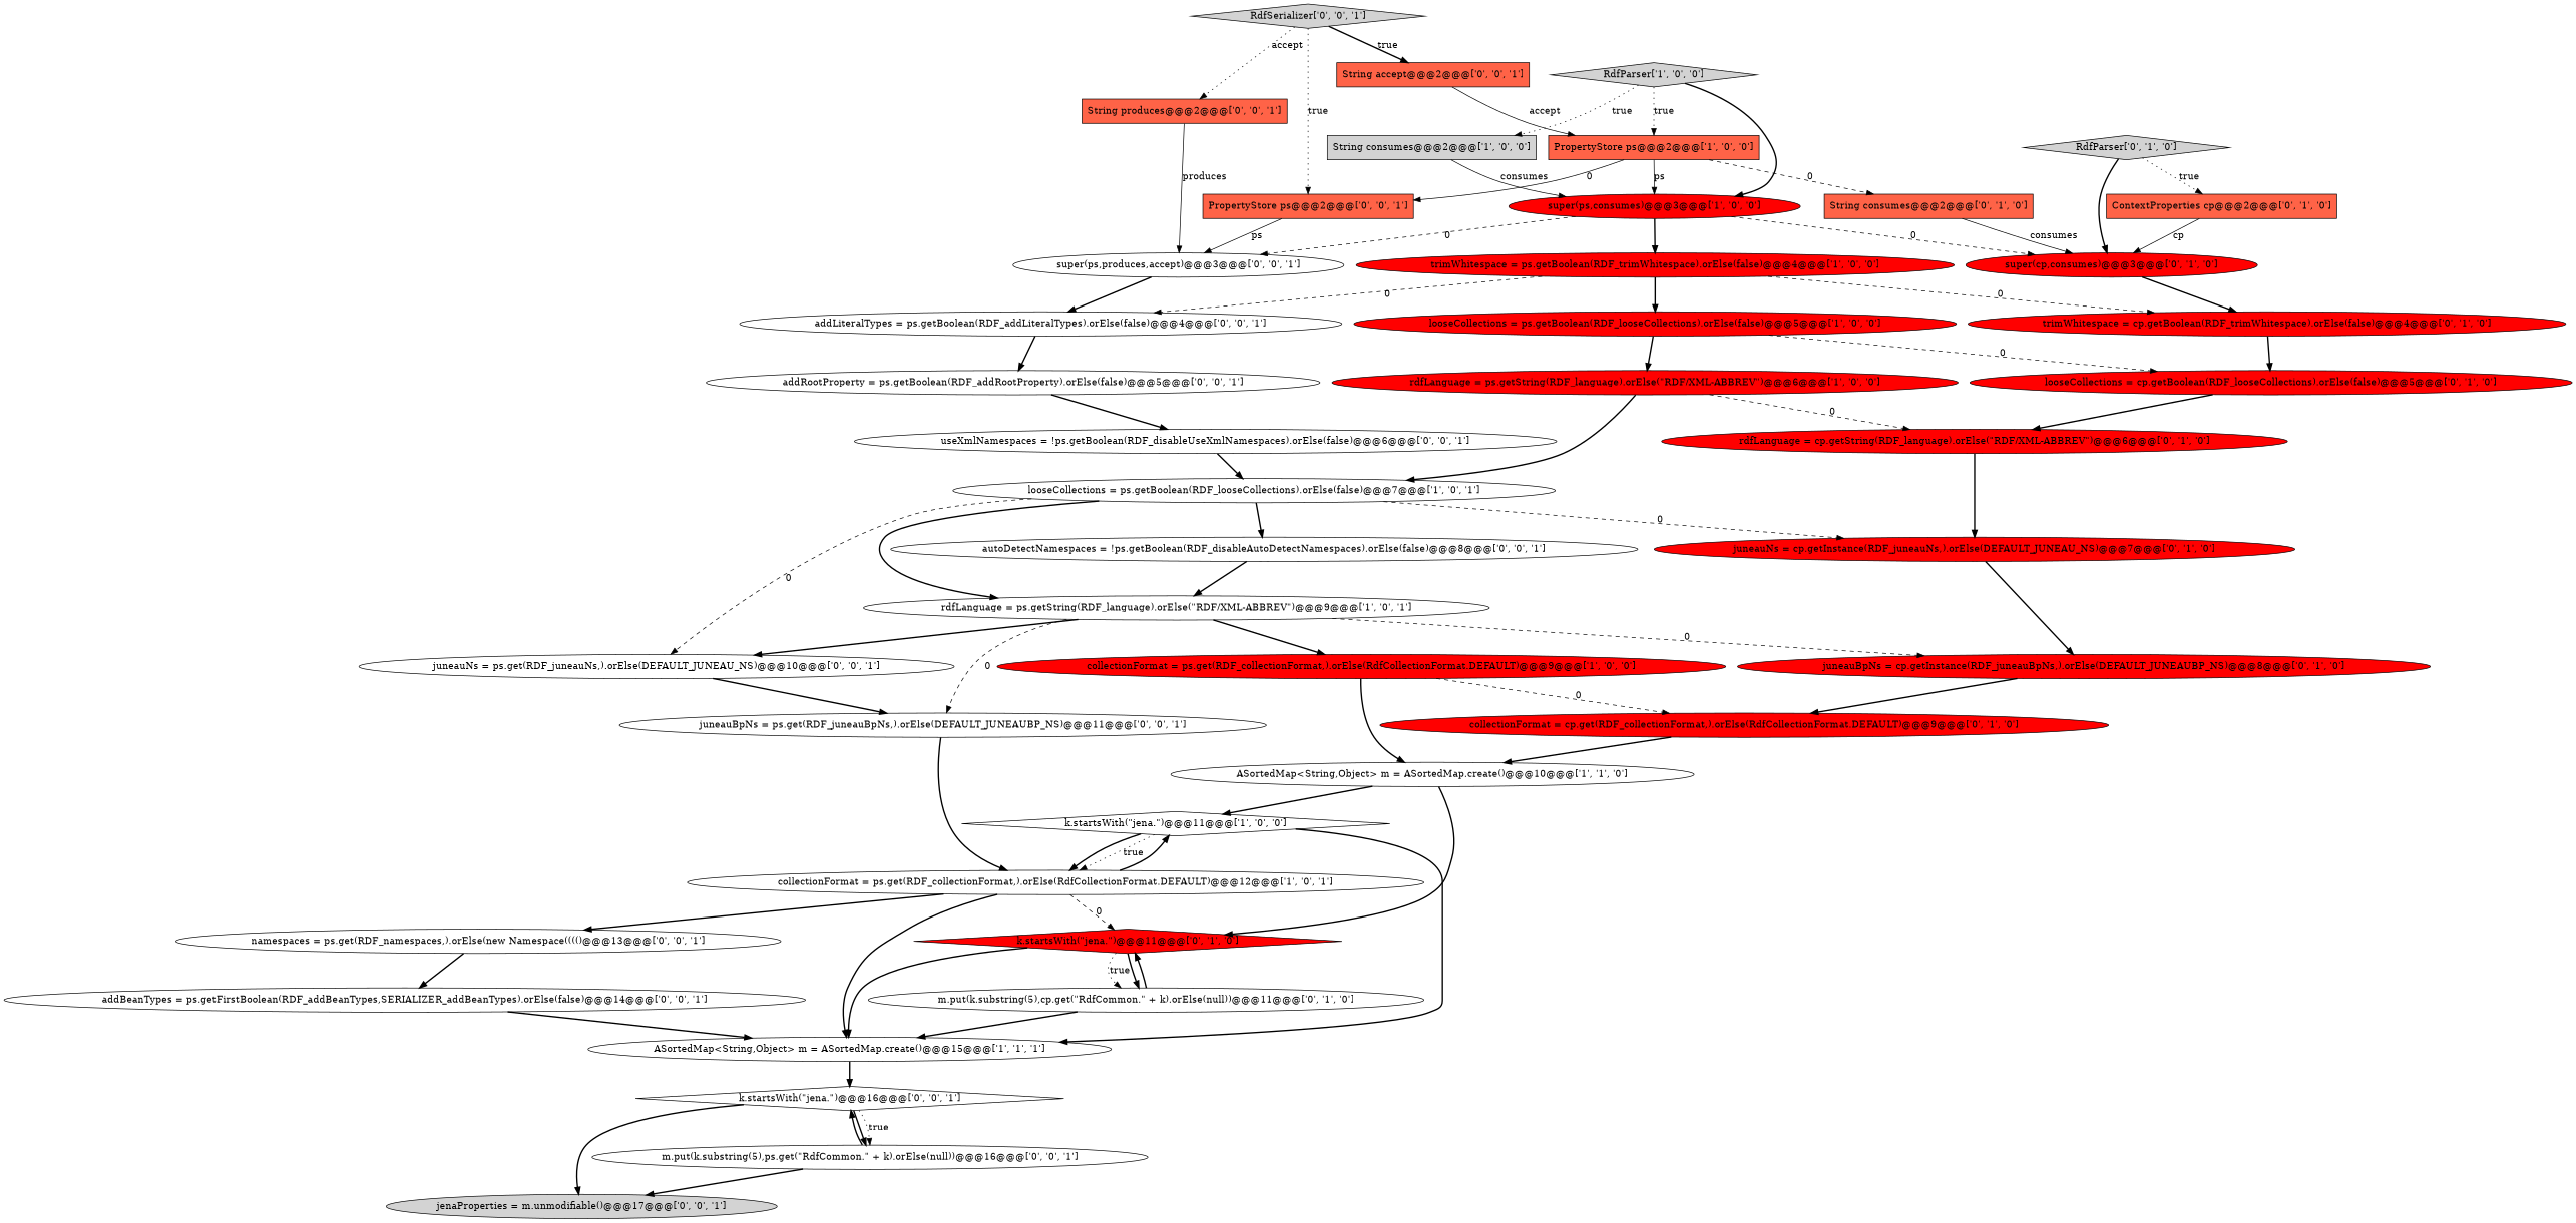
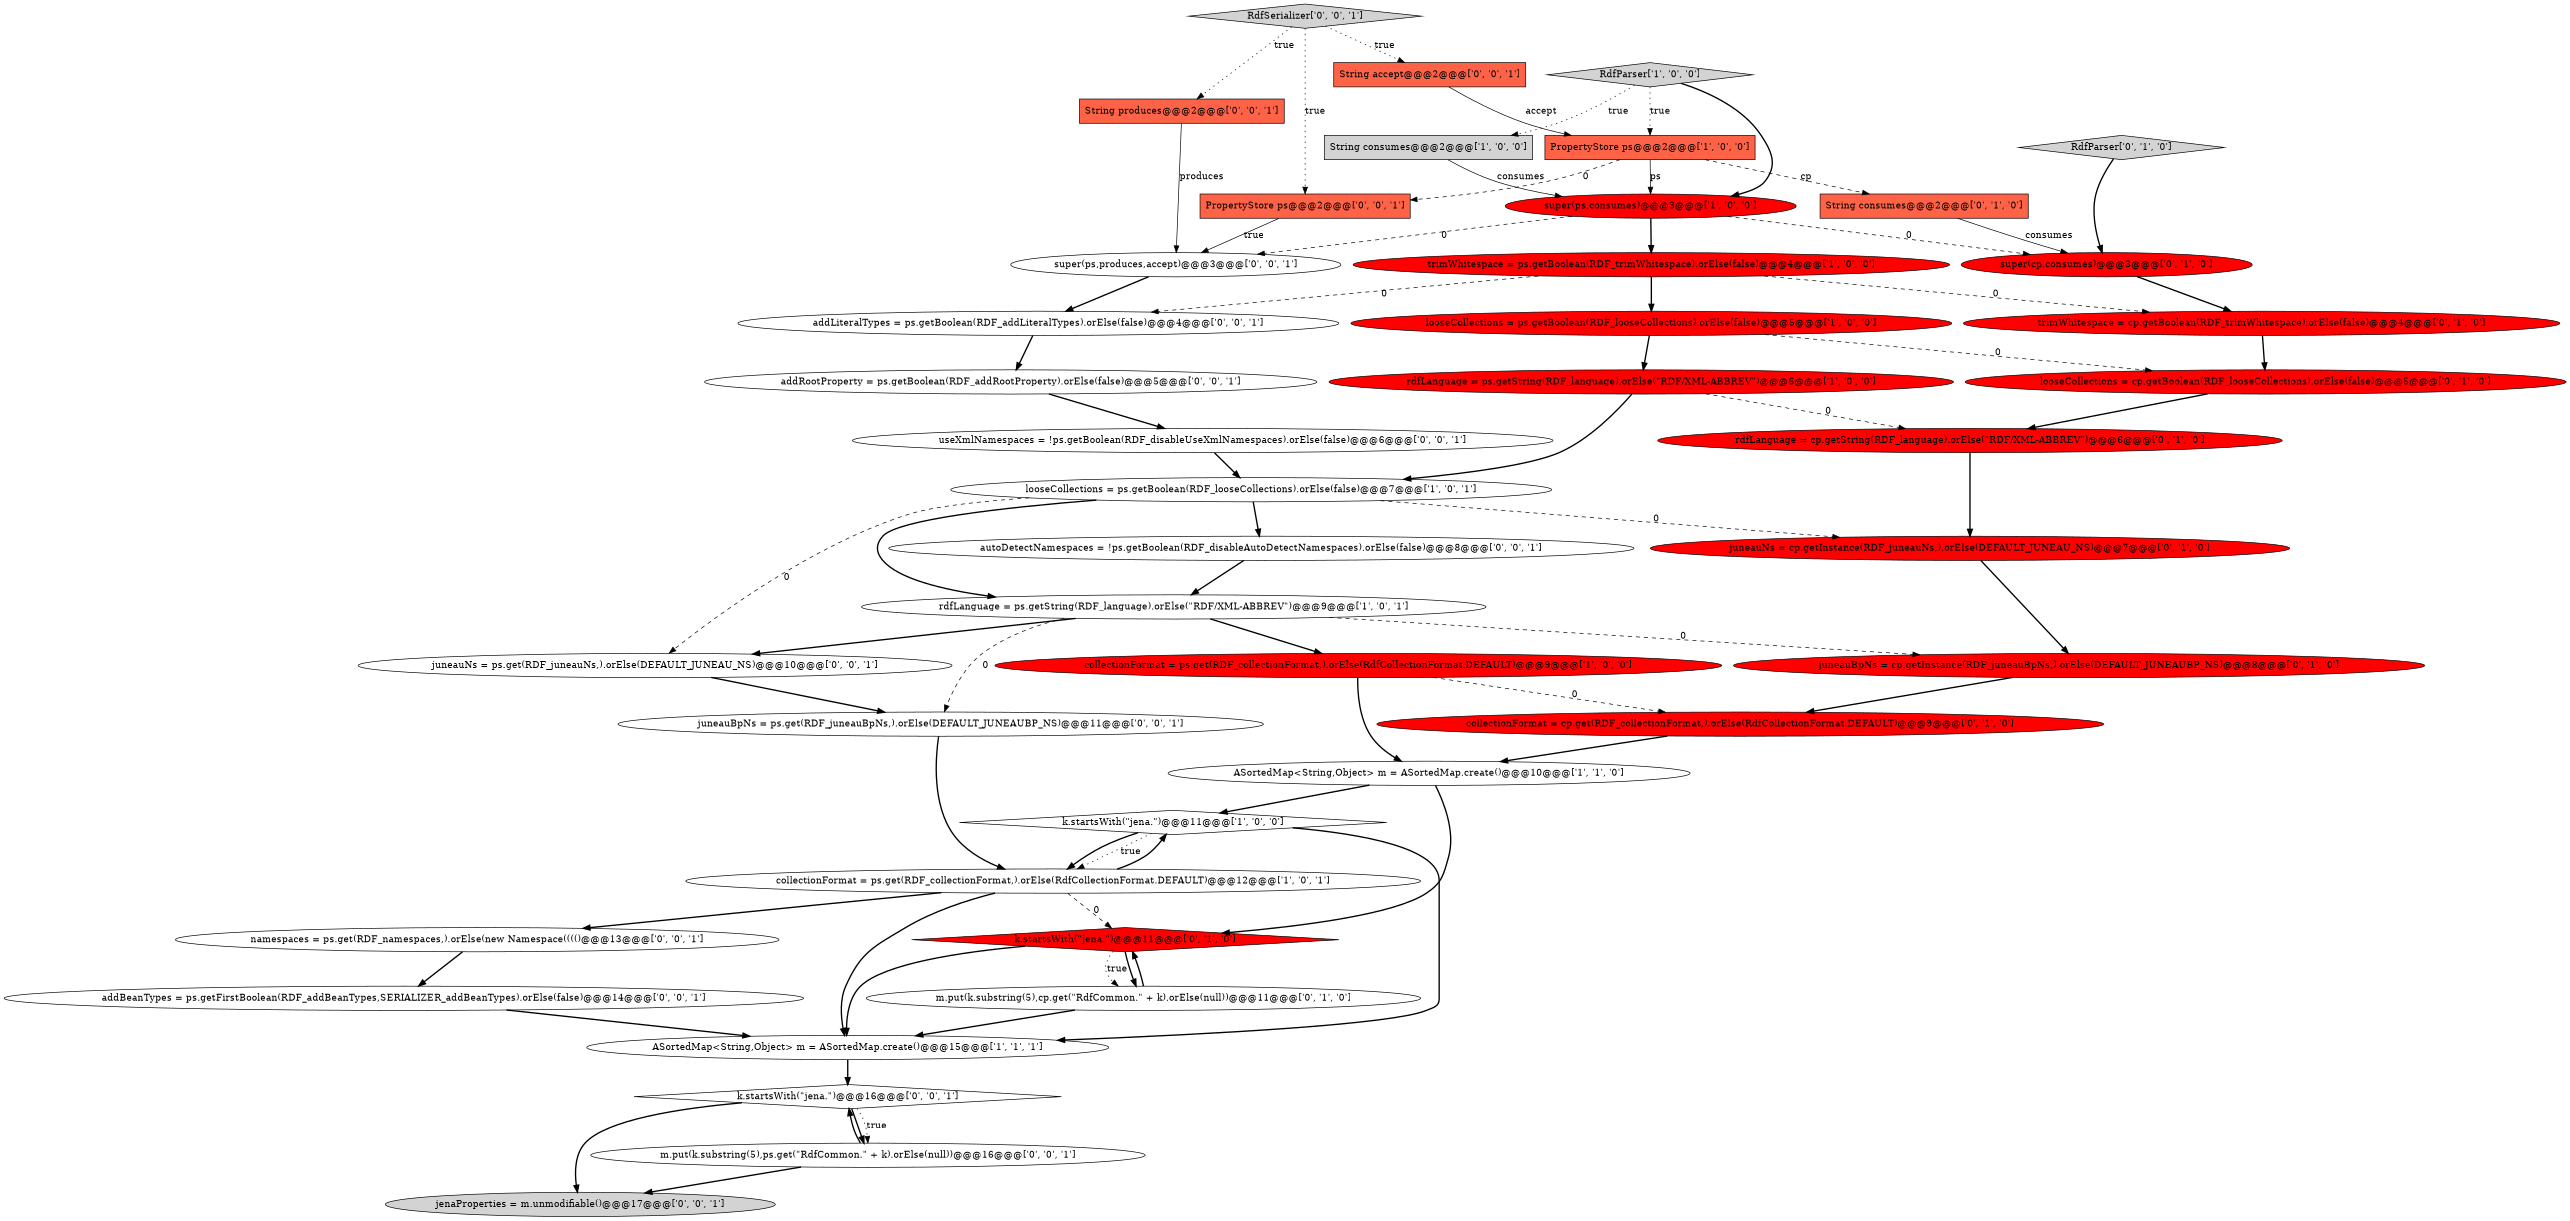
  digraph {
    node [fillcolor=white shape=ellipse style=filled]
    edge [style=bold]
    n1 [fillcolor=lightgray label="RdfSerializer['0', '0', '1']" shape=diamond]
    n2 [fillcolor=tomato label="String accept@@@2@@@['0', '0', '1']" shape=box]
    n3 [fillcolor=tomato label="String produces@@@2@@@['0', '0', '1']" shape=box]
    n4 [fillcolor=tomato label="PropertyStore ps@@@2@@@['0', '0', '1']" shape=box]
    n5 [label="super(ps,produces,accept)@@@3@@@['0', '0', '1']"]
    n6 [label="addLiteralTypes = ps.getBoolean(RDF_addLiteralTypes).orElse(false)@@@4@@@['0', '0', '1']"]
    n7 [fillcolor=tomato label="PropertyStore ps@@@2@@@['1', '0', '0']" shape=box]
    n8 [fillcolor=lightgray label="jenaProperties = m.unmodifiable()@@@17@@@['0', '0', '1']"]
    n9 [fillcolor=red label="rdfLanguage = ps.getString(RDF_language).orElse(\"RDF/XML-ABBREV\")@@@6@@@['1', '0', '0']"]
    n10 [label="looseCollections = ps.getBoolean(RDF_looseCollections).orElse(false)@@@7@@@['1', '0', '1']"]
    n11 [fillcolor=red label="rdfLanguage = cp.getString(RDF_language).orElse(\"RDF/XML-ABBREV\")@@@6@@@['0', '1', '0']"]
    n12 [fillcolor=red label="juneauNs = cp.getInstance(RDF_juneauNs,).orElse(DEFAULT_JUNEAU_NS)@@@7@@@['0', '1', '0']"]
    n13 [label="autoDetectNamespaces = !ps.getBoolean(RDF_disableAutoDetectNamespaces).orElse(false)@@@8@@@['0', '0', '1']"]
    n14 [label="rdfLanguage = ps.getString(RDF_language).orElse(\"RDF/XML-ABBREV\")@@@9@@@['1', '0', '1']"]
    n15 [label="juneauNs = ps.get(RDF_juneauNs,).orElse(DEFAULT_JUNEAU_NS)@@@10@@@['0', '0', '1']"]
-   n16 [fillcolor=tomato label="ContextProperties cp@@@2@@@['0', '1', '0']" shape=box]
    n17 [fillcolor=red label="super(cp,consumes)@@@3@@@['0', '1', '0']"]
    n18 [fillcolor=red label="trimWhitespace = cp.getBoolean(RDF_trimWhitespace).orElse(false)@@@4@@@['0', '1', '0']"]
    n19 [fillcolor=red label="juneauBpNs = cp.getInstance(RDF_juneauBpNs,).orElse(DEFAULT_JUNEAUBP_NS)@@@8@@@['0', '1', '0']"]
    n20 [label="juneauBpNs = ps.get(RDF_juneauBpNs,).orElse(DEFAULT_JUNEAUBP_NS)@@@11@@@['0', '0', '1']"]
    n21 [fillcolor=red label="collectionFormat = ps.get(RDF_collectionFormat,).orElse(RdfCollectionFormat.DEFAULT)@@@9@@@['1', '0', '0']"]
    n22 [fillcolor=red label="trimWhitespace = ps.getBoolean(RDF_trimWhitespace).orElse(false)@@@4@@@['1', '0', '0']"]
    n23 [fillcolor=red label="looseCollections = ps.getBoolean(RDF_looseCollections).orElse(false)@@@5@@@['1', '0', '0']"]
    n24 [label="addRootProperty = ps.getBoolean(RDF_addRootProperty).orElse(false)@@@5@@@['0', '0', '1']"]
    n25 [fillcolor=red label="looseCollections = cp.getBoolean(RDF_looseCollections).orElse(false)@@@5@@@['0', '1', '0']"]
    n26 [label="addBeanTypes = ps.getFirstBoolean(RDF_addBeanTypes,SERIALIZER_addBeanTypes).orElse(false)@@@14@@@['0', '0', '1']"]
    n27 [label="ASortedMap<String,Object> m = ASortedMap.create()@@@15@@@['1', '1', '1']"]
    n28 [label="k.startsWith(\"jena.\")@@@16@@@['0', '0', '1']" shape=diamond]
    n29 [fillcolor=tomato label="String consumes@@@2@@@['0', '1', '0']" shape=box]
    n30 [fillcolor=red label="collectionFormat = cp.get(RDF_collectionFormat,).orElse(RdfCollectionFormat.DEFAULT)@@@9@@@['0', '1', '0']"]
    n31 [label="m.put(k.substring(5),ps.get(\"RdfCommon.\" + k).orElse(null))@@@16@@@['0', '0', '1']"]
    n32 [label="ASortedMap<String,Object> m = ASortedMap.create()@@@10@@@['1', '1', '0']"]
    n33 [fillcolor=red label="k.startsWith(\"jena.\")@@@11@@@['0', '1', '0']" shape=diamond]
    n34 [label="k.startsWith(\"jena.\")@@@11@@@['1', '0', '0']" shape=diamond]
    n35 [label="m.put(k.substring(5),cp.get(\"RdfCommon.\" + k).orElse(null))@@@11@@@['0', '1', '0']"]
    n36 [label="collectionFormat = ps.get(RDF_collectionFormat,).orElse(RdfCollectionFormat.DEFAULT)@@@12@@@['1', '0', '1']"]
    n37 [label="useXmlNamespaces = !ps.getBoolean(RDF_disableUseXmlNamespaces).orElse(false)@@@6@@@['0', '0', '1']"]
    n38 [label="namespaces = ps.get(RDF_namespaces,).orElse(new Namespace(((()@@@13@@@['0', '0', '1']"]
    n39 [fillcolor=lightgray label="String consumes@@@2@@@['1', '0', '0']" shape=box]
    n40 [fillcolor=red label="super(ps,consumes)@@@3@@@['1', '0', '0']"]
    n41 [fillcolor=lightgray label="RdfParser['0', '1', '0']" shape=diamond]
    n42 [fillcolor=lightgray label="RdfParser['1', '0', '0']" shape=diamond]
-   n1 -> n2 [label=true]
-   n1 -> n3 [label=accept style=dotted]
+   n1 -> n2 [label=true style=dotted]
+   n1 -> n3 [label=true style=dotted]
    n1 -> n4 [label=true style=dotted]
    n2 -> n7 [label=accept style=solid]
    n3 -> n5 [label=produces style=solid]
-   n4 -> n5 [label=ps style=solid]
+   n4 -> n5 [label=true style=solid]
    n5 -> n6
    n6 -> n24
-   n7 -> n4 [label=0 style=solid]
-   n7 -> n29 [label=0 style=dashed]
+   n7 -> n4 [label=0 style=dashed]
+   n7 -> n29 [label=cp style=dashed]
    n7 -> n40 [label=ps style=solid]
    n9 -> n10
    n9 -> n11 [label=0 style=dashed]
    n10 -> n12 [label=0 style=dashed]
    n10 -> n13
    n10 -> n14
    n10 -> n15 [label=0 style=dashed]
    n11 -> n12
    n12 -> n19
    n13 -> n14
    n14 -> n15
    n14 -> n19 [label=0 style=dashed]
    n14 -> n20 [label=0 style=dashed]
    n14 -> n21
    n15 -> n20
-   n16 -> n17 [label=cp style=solid]
    n17 -> n18
    n18 -> n25
    n19 -> n30
    n20 -> n36
    n21 -> n30 [label=0 style=dashed]
    n21 -> n32
    n22 -> n6 [label=0 style=dashed]
    n22 -> n18 [label=0 style=dashed]
    n22 -> n23
    n23 -> n9
    n23 -> n25 [label=0 style=dashed]
    n24 -> n37
    n25 -> n11
    n26 -> n27
    n27 -> n28
    n28 -> n8
    n28 -> n31
    n28 -> n31 [label=true style=dotted]
    n29 -> n17 [label=consumes style=solid]
    n30 -> n32
    n31 -> n8
    n31 -> n28
    n32 -> n33
    n32 -> n34
    n33 -> n27
    n33 -> n35 [label=true style=dotted]
    n33 -> n35
    n34 -> n27
    n34 -> n36
    n34 -> n36 [label=true style=dotted]
    n35 -> n27
    n35 -> n33
    n36 -> n27
    n36 -> n33 [label=0 style=dashed]
    n36 -> n34
    n36 -> n38
    n37 -> n10
    n38 -> n26
    n39 -> n40 [label=consumes style=solid]
    n40 -> n5 [label=0 style=dashed]
    n40 -> n17 [label=0 style=dashed]
    n40 -> n22
-   n41 -> n16 [label=true style=dotted]
    n41 -> n17
    n42 -> n7 [label=true style=dotted]
    n42 -> n39 [label=true style=dotted]
    n42 -> n40
  }
